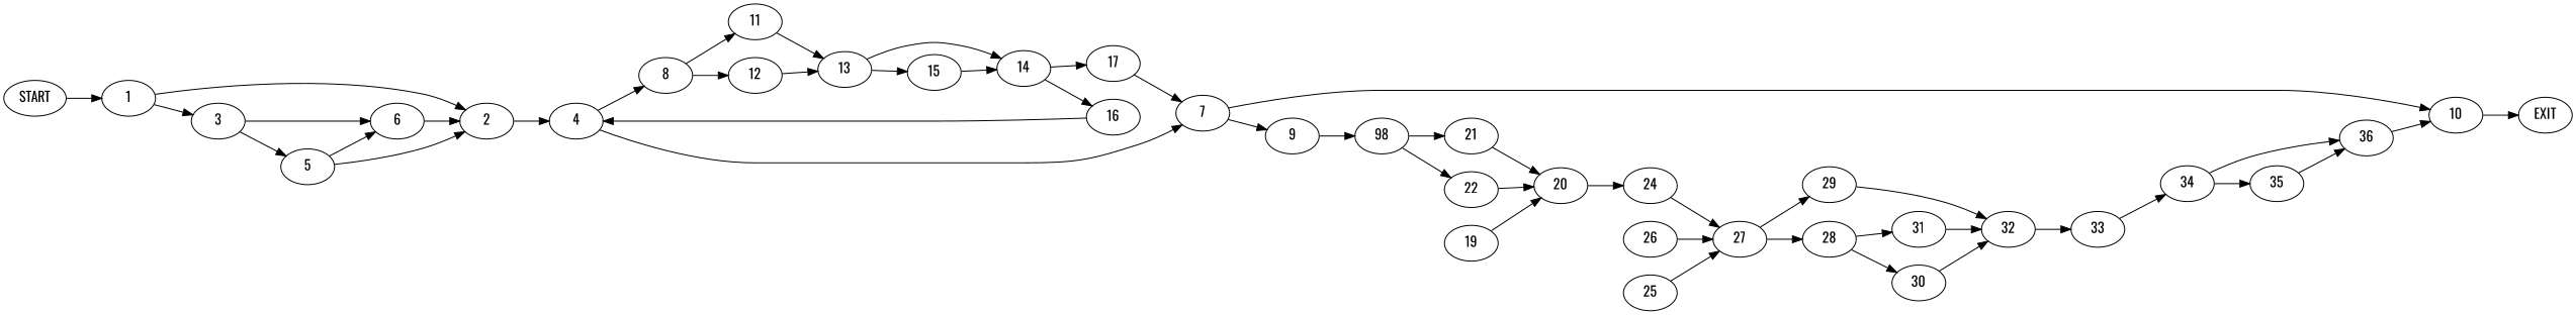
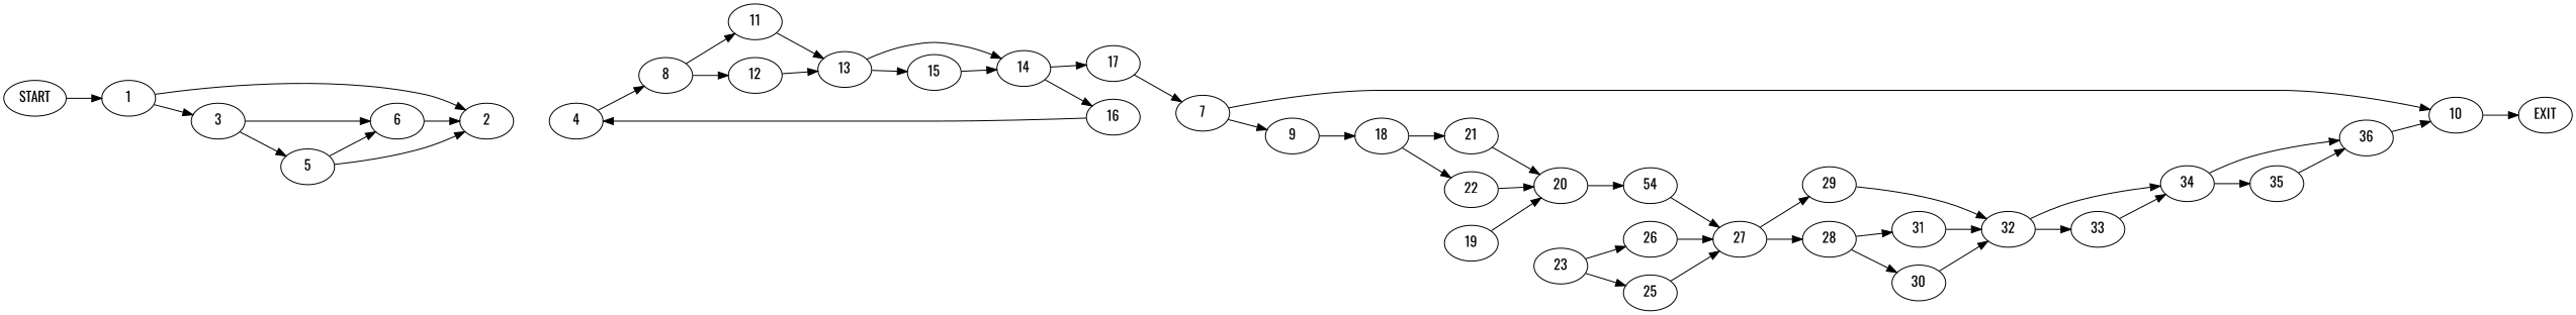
  digraph {
    fontname=Oswald
    rankdir=LR
    node [fontname=Oswald]
    edge [fontname=Oswald]
    n1 [label=START]
    1
    2
    3
    n5 [label=EXIT]
    4
    5
    6
    7
    8
    9
    10
    11
    12
-   18 [label=98]
+   18
    13
    21
    22
    19
    20
    14
    15
    16
    17
-   24
+   24 [label=54]
+   23
    25
    26
    27
    28
    29
    30
    31
    32
    33
    34
    35
    36
    n1 -> 1
    1 -> 2
    1 -> 3
-   2 -> 4
    3 -> 5
    3 -> 6
-   4 -> 7
    4 -> 8
    5 -> 2
    5 -> 6
    6 -> 2
    7 -> 9
    7 -> 10
    8 -> 11
    8 -> 12
    9 -> 18
    10 -> n5
    11 -> 13
    12 -> 13
    18 -> 21
    18 -> 22
    13 -> 14
    13 -> 15
    21 -> 20
    22 -> 20
    19 -> 20
    20 -> 24
    14 -> 16
    14 -> 17
    15 -> 14
    16 -> 4
    17 -> 7
    24 -> 27
+   23 -> 25
+   23 -> 26
    25 -> 27
    26 -> 27
    27 -> 28
    27 -> 29
    28 -> 30
    28 -> 31
    29 -> 32
    30 -> 32
    31 -> 32
    32 -> 33
+   32 -> 34
    33 -> 34
    34 -> 35
    34 -> 36
    35 -> 36
    36 -> 10
  }
